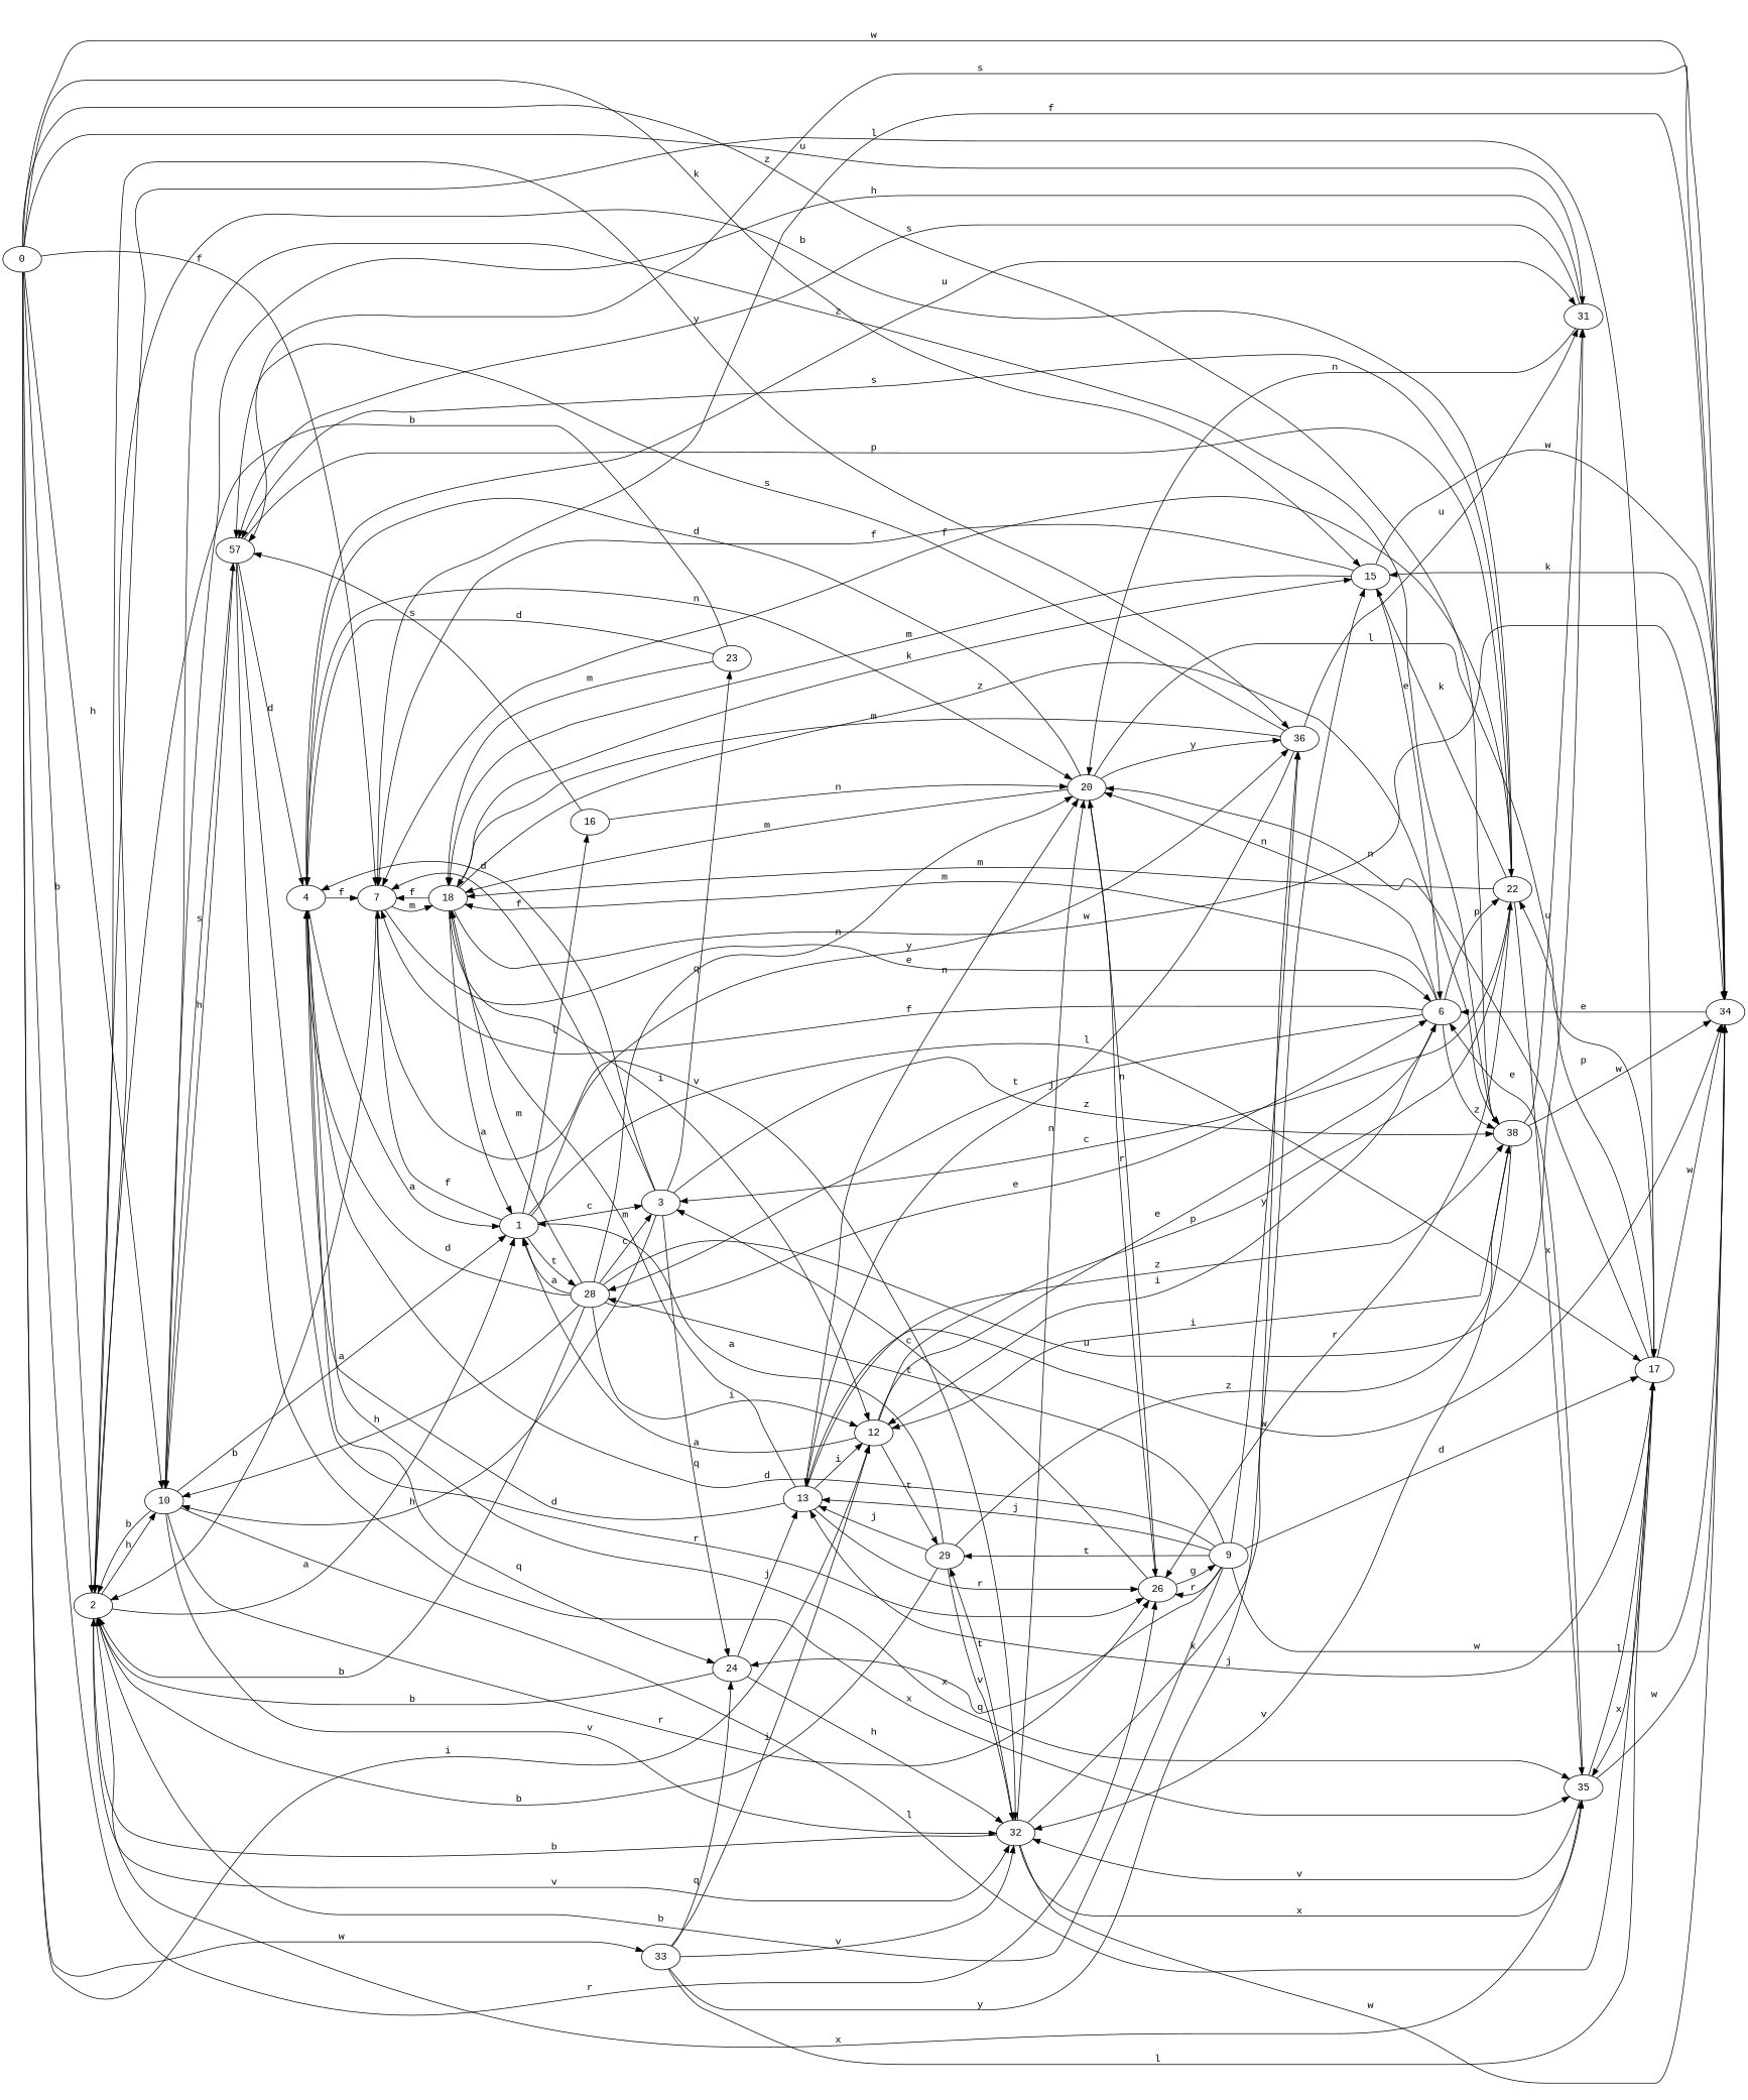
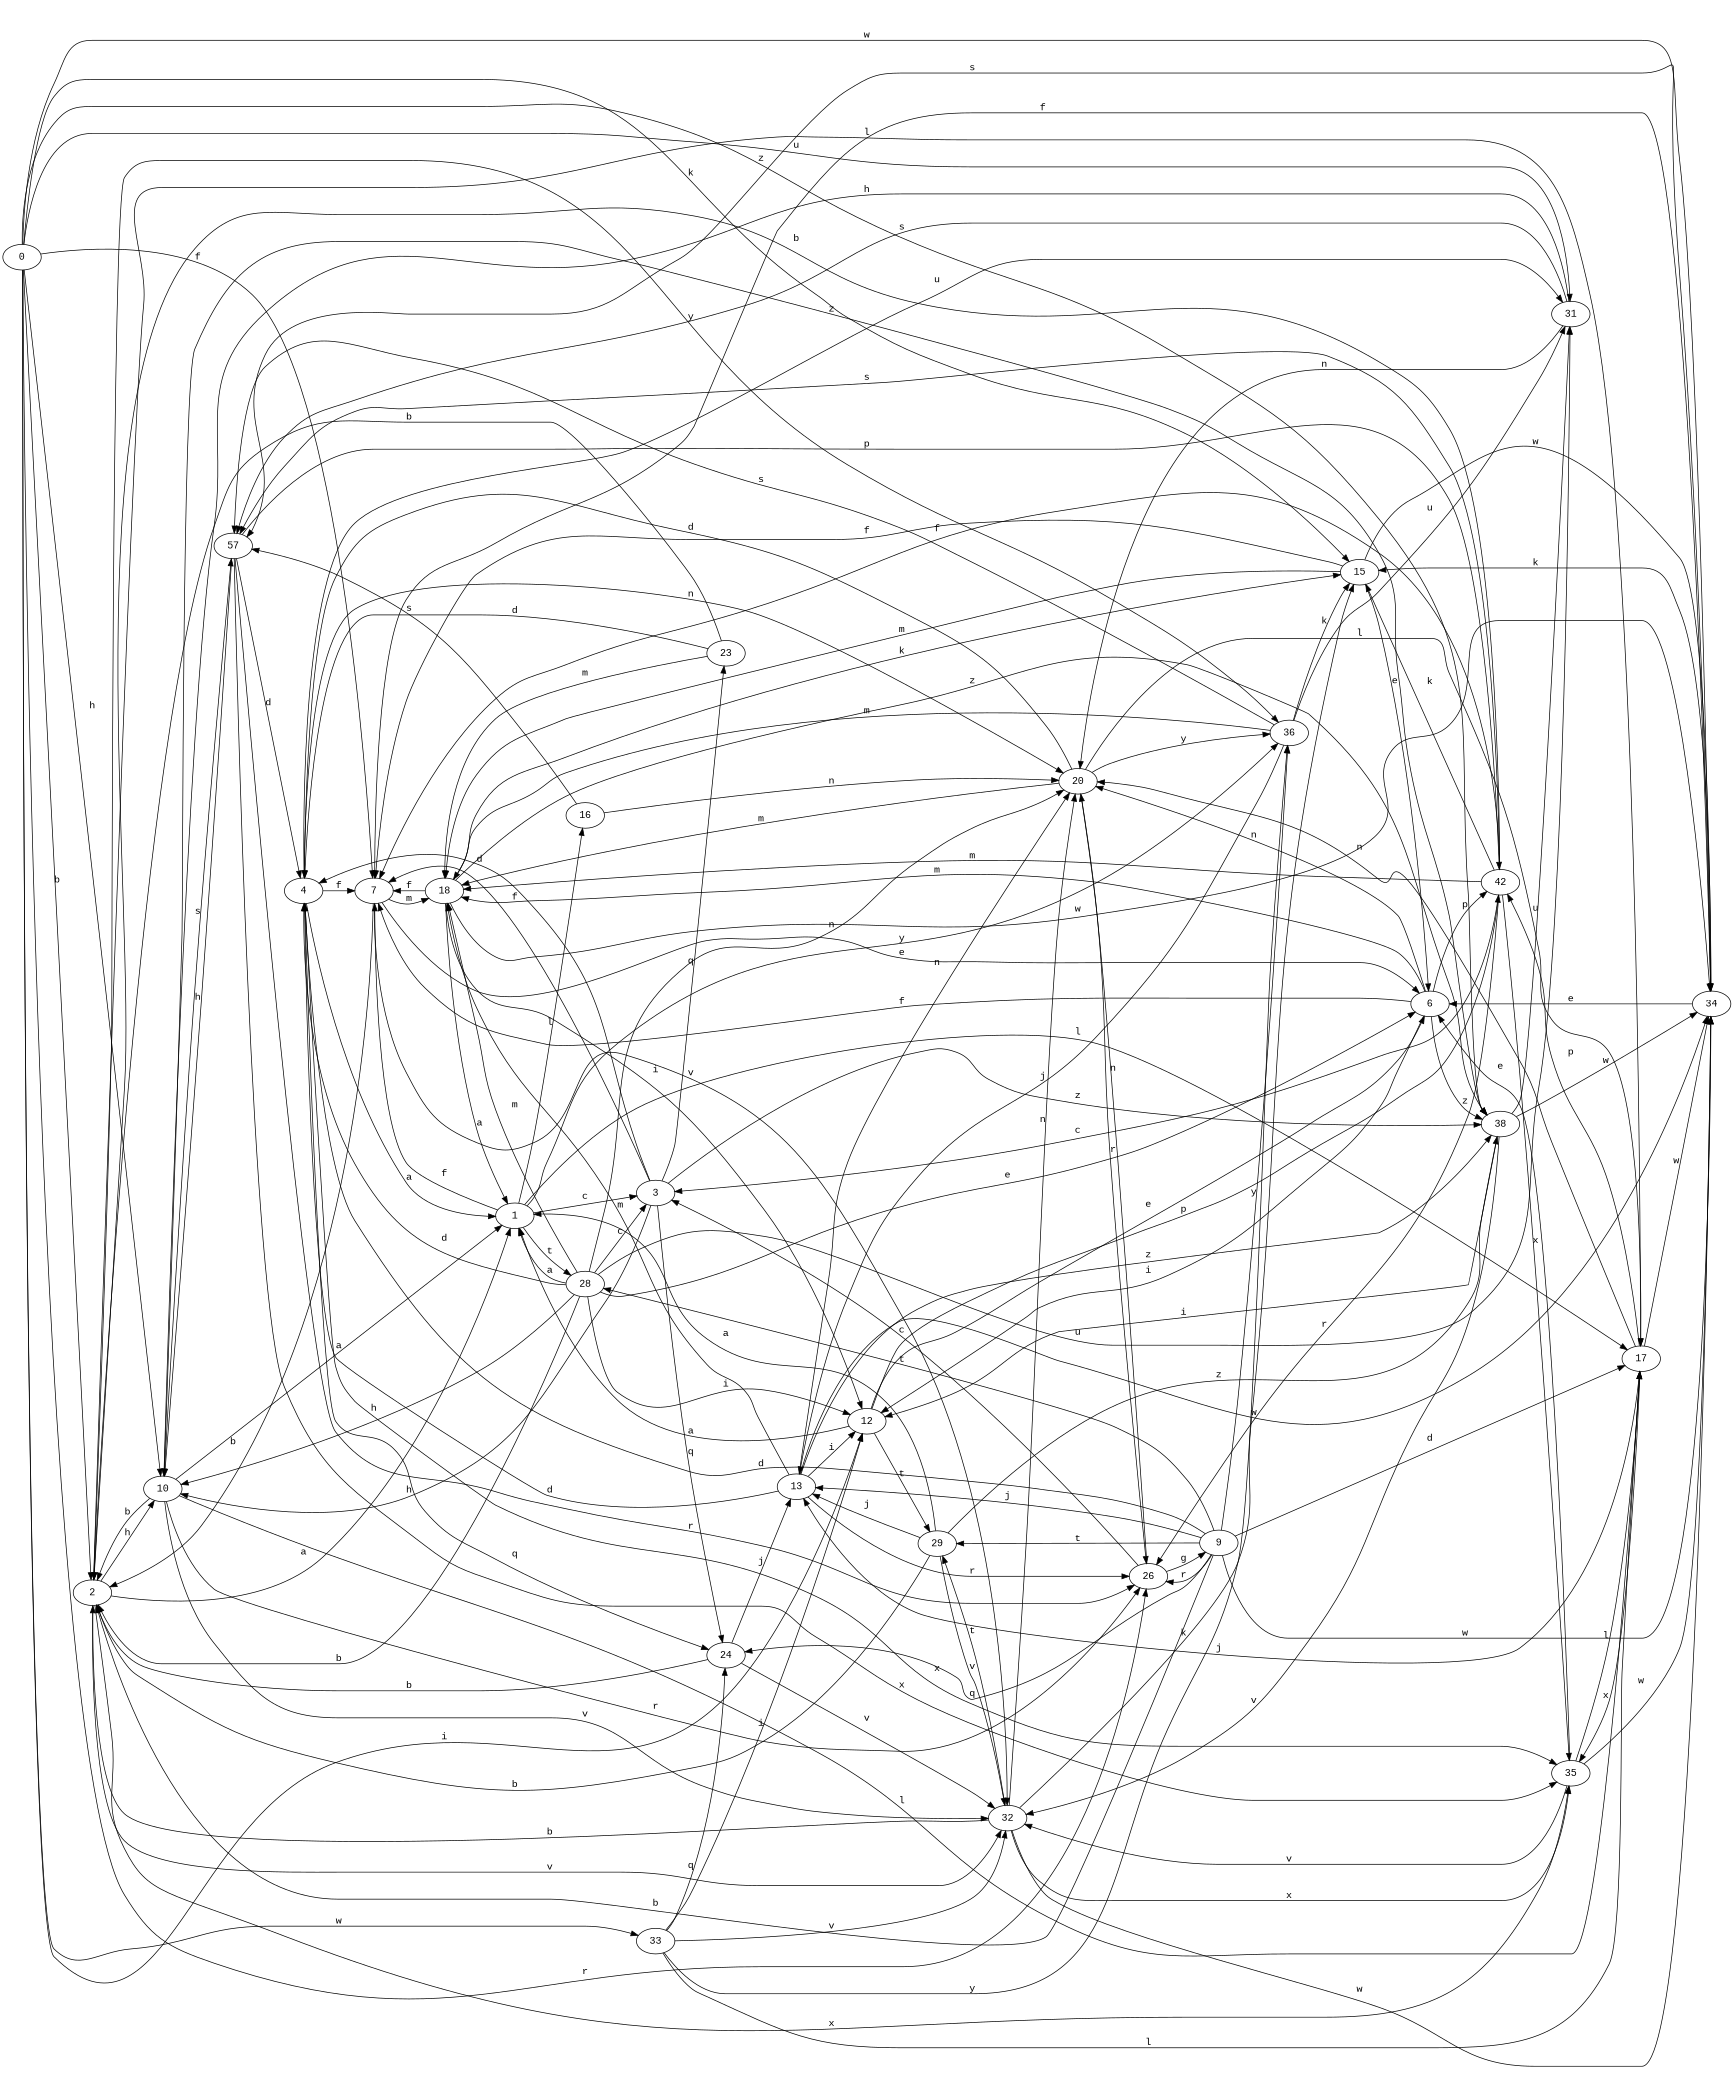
  strict digraph {
    fontname="Liberation Mono"
    rankdir=LR
    node [fontname="Liberation Mono"]
    edge [fontname="Liberation Mono"]
    0
    2
    7
    10
    12
    15
    26
    31
    33
    34
    38
    1
    17
    36
    32
    35
    6
    18
    n19 [label=57]
-   22
+   22 [label=42]
    29
    16
    20
    3
    9
    24
    28
    4
    23
    13
    0 -> 2 [label=b]
    0 -> 7 [label=f]
    0 -> 10 [label=h]
    0 -> 12 [label=i]
    0 -> 15 [label=k]
    0 -> 26 [label=r]
    0 -> 31 [label=u]
    0 -> 33 [label=w]
    0 -> 34 [label=w]
    0 -> 38 [label=z]
    2 -> 10 [label=h]
    2 -> 1 [label=a]
    2 -> 17 [label=l]
    2 -> 36 [label=y]
    2 -> 32 [label=v]
    2 -> 35 [label=x]
    7 -> 2 [label=b]
    7 -> 32 [label=v]
    7 -> 6 [label=e]
    7 -> 18 [label=m]
    10 -> 2 [label=b]
    10 -> 26 [label=r]
    10 -> 38 [label=z]
    10 -> 1 [label=a]
    10 -> 17 [label=l]
    10 -> 32 [label=v]
    10 -> n19 [label=s]
    12 -> 1 [label=a]
    12 -> 6 [label=e]
    12 -> 22 [label=p]
    12 -> 29 [label=t]
    15 -> 7 [label=f]
    15 -> 34 [label=w]
    15 -> 6 [label=e]
    15 -> 18 [label=m]
    26 -> 20 [label=n]
    26 -> 3 [label=c]
    26 -> 9 [label=g]
    31 -> 10 [label=h]
    31 -> n19 [label=s]
    31 -> 20 [label=n]
    33 -> 12 [label=i]
    33 -> 17 [label=l]
    33 -> 36 [label=y]
    33 -> 32 [label=v]
    33 -> 24 [label=q]
    34 -> 7 [label=f]
    34 -> 15 [label=k]
    34 -> 6 [label=e]
    34 -> n19 [label=s]
    38 -> 12 [label=i]
    38 -> 31 [label=u]
    38 -> 34 [label=w]
    38 -> 32 [label=v]
    1 -> 7 [label=f]
    1 -> 17 [label=l]
    1 -> 36 [label=y]
    1 -> 16 [label=l]
    1 -> 3 [label=c]
    1 -> 28 [label=t]
    17 -> 34 [label=w]
    17 -> 35 [label=x]
    17 -> 22 [label=p]
    17 -> 20 [label=n]
    17 -> 13 [label=j]
+   36 -> 15 [label=k]
    36 -> 31 [label=u]
    36 -> 18 [label=m]
    36 -> n19 [label=s]
    36 -> 13 [label=j]
    32 -> 2 [label=b]
    32 -> 15 [label=k]
    32 -> 34 [label=w]
    32 -> 35 [label=x]
    32 -> 29 [label=t]
    32 -> 20 [label=n]
    35 -> 34 [label=w]
    35 -> 17 [label=l]
    35 -> 32 [label=v]
    35 -> 6 [label=e]
    6 -> 7 [label=f]
    6 -> 12 [label=i]
    6 -> 38 [label=z]
    6 -> 18 [label=m]
    6 -> 22 [label=p]
    6 -> 20 [label=n]
-   6 -> 28 [label=t]
    18 -> 7 [label=f]
    18 -> 12 [label=i]
    18 -> 15 [label=k]
    18 -> 34 [label=w]
    18 -> 38 [label=z]
    18 -> 1 [label=a]
    n19 -> 10 [label=h]
    n19 -> 26 [label=r]
    n19 -> 35 [label=x]
    n19 -> 22 [label=p]
    n19 -> 4 [label=d]
    22 -> 2 [label=b]
    22 -> 7 [label=f]
    22 -> 15 [label=k]
    22 -> 26 [label=r]
    22 -> 35 [label=x]
    22 -> 18 [label=m]
    22 -> n19 [label=s]
    22 -> 3 [label=c]
    29 -> 2 [label=b]
    29 -> 38 [label=z]
    29 -> 1 [label=a]
    29 -> 32 [label=v]
    29 -> 13 [label=j]
    16 -> n19 [label=s]
    16 -> 20 [label=n]
    20 -> 26 [label=r]
    20 -> 17 [label=l]
    20 -> 36 [label=y]
    20 -> 18 [label=m]
    20 -> 4 [label=d]
    3 -> 7 [label=f]
    3 -> 10 [label=h]
    3 -> 38 [label=z]
    3 -> 24 [label=q]
    3 -> 4 [label=d]
    3 -> 23 [label=q]
    9 -> 2 [label=b]
    9 -> 26 [label=r]
    9 -> 34 [label=w]
    9 -> 17 [label=d]
    9 -> 36 [label=y]
    9 -> 29 [label=t]
    9 -> 24 [label=q]
    9 -> 28 [label=t]
    9 -> 4 [label=d]
    9 -> 13 [label=j]
    24 -> 2 [label=b]
-   24 -> 32 [label=h]
+   24 -> 32 [label=v]
    24 -> 13 [label=j]
    28 -> 2 [label=b]
    28 -> 10 [label=h]
    28 -> 12 [label=i]
    28 -> 31 [label=u]
    28 -> 1 [label=a]
    28 -> 6 [label=e]
    28 -> 18 [label=m]
    28 -> 20 [label=n]
    28 -> 3 [label=c]
    28 -> 4 [label=d]
    4 -> 7 [label=f]
    4 -> 31 [label=u]
    4 -> 1 [label=a]
    4 -> 35 [label=x]
    4 -> 20 [label=n]
    4 -> 24 [label=q]
    23 -> 2 [label=b]
    23 -> 18 [label=m]
    23 -> 4 [label=d]
    13 -> 12 [label=i]
    13 -> 26 [label=r]
    13 -> 34 [label=w]
    13 -> 38 [label=z]
    13 -> 18 [label=m]
    13 -> 20 [label=n]
    13 -> 4 [label=d]
  }
